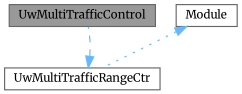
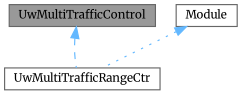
  digraph {
    fontname=Merriweather
    node [color=gray40 fillcolor=white fontname=Merriweather fontsize=10 shape=box style=filled]
    edge [color=steelblue1 dir=back fontname=Merriweather fontsize=10 labelfontname=Helvetica labelfontsize=10]
    n1 [fillcolor=grey60 fontcolor=black height=0.2 label=UwMultiTrafficControl width=0.4]
    n2 [height=0.2 label=UwMultiTrafficRangeCtr width=0.4]
    n3 [height=0.2 label=Module width=0.4]
-   n2 -> n1 [style=dashed]
+   n1 -> n2 [style=dashed]
    n3 -> n2 [style=dotted]
  }
